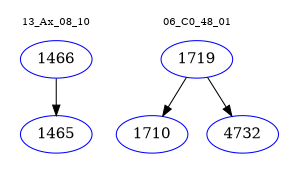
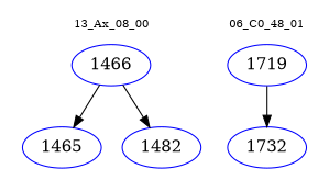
  digraph {
    node [color=blue]
    edge [color=black]
    n1 [label=1466]
    n2 [label=1465]
+   n3 [label=1482]
    n4 [label=1719]
-   n5 [label=1710]
-   n6 [label=4732]
+   n6 [label=1732]
    subgraph cluster_1 {
      color=white
      fontsize=10
-     label="13_Ax_08_10"
+     label="13_Ax_08_00"
      n1
      n2
+     n3
    }
    subgraph cluster_2 {
      color=white
      fontsize=10
      label="06_C0_48_01"
      n4
-     n5
      n6
    }
    n1 -> n2
-   n4 -> n5
+   n1 -> n3
    n4 -> n6
  }
